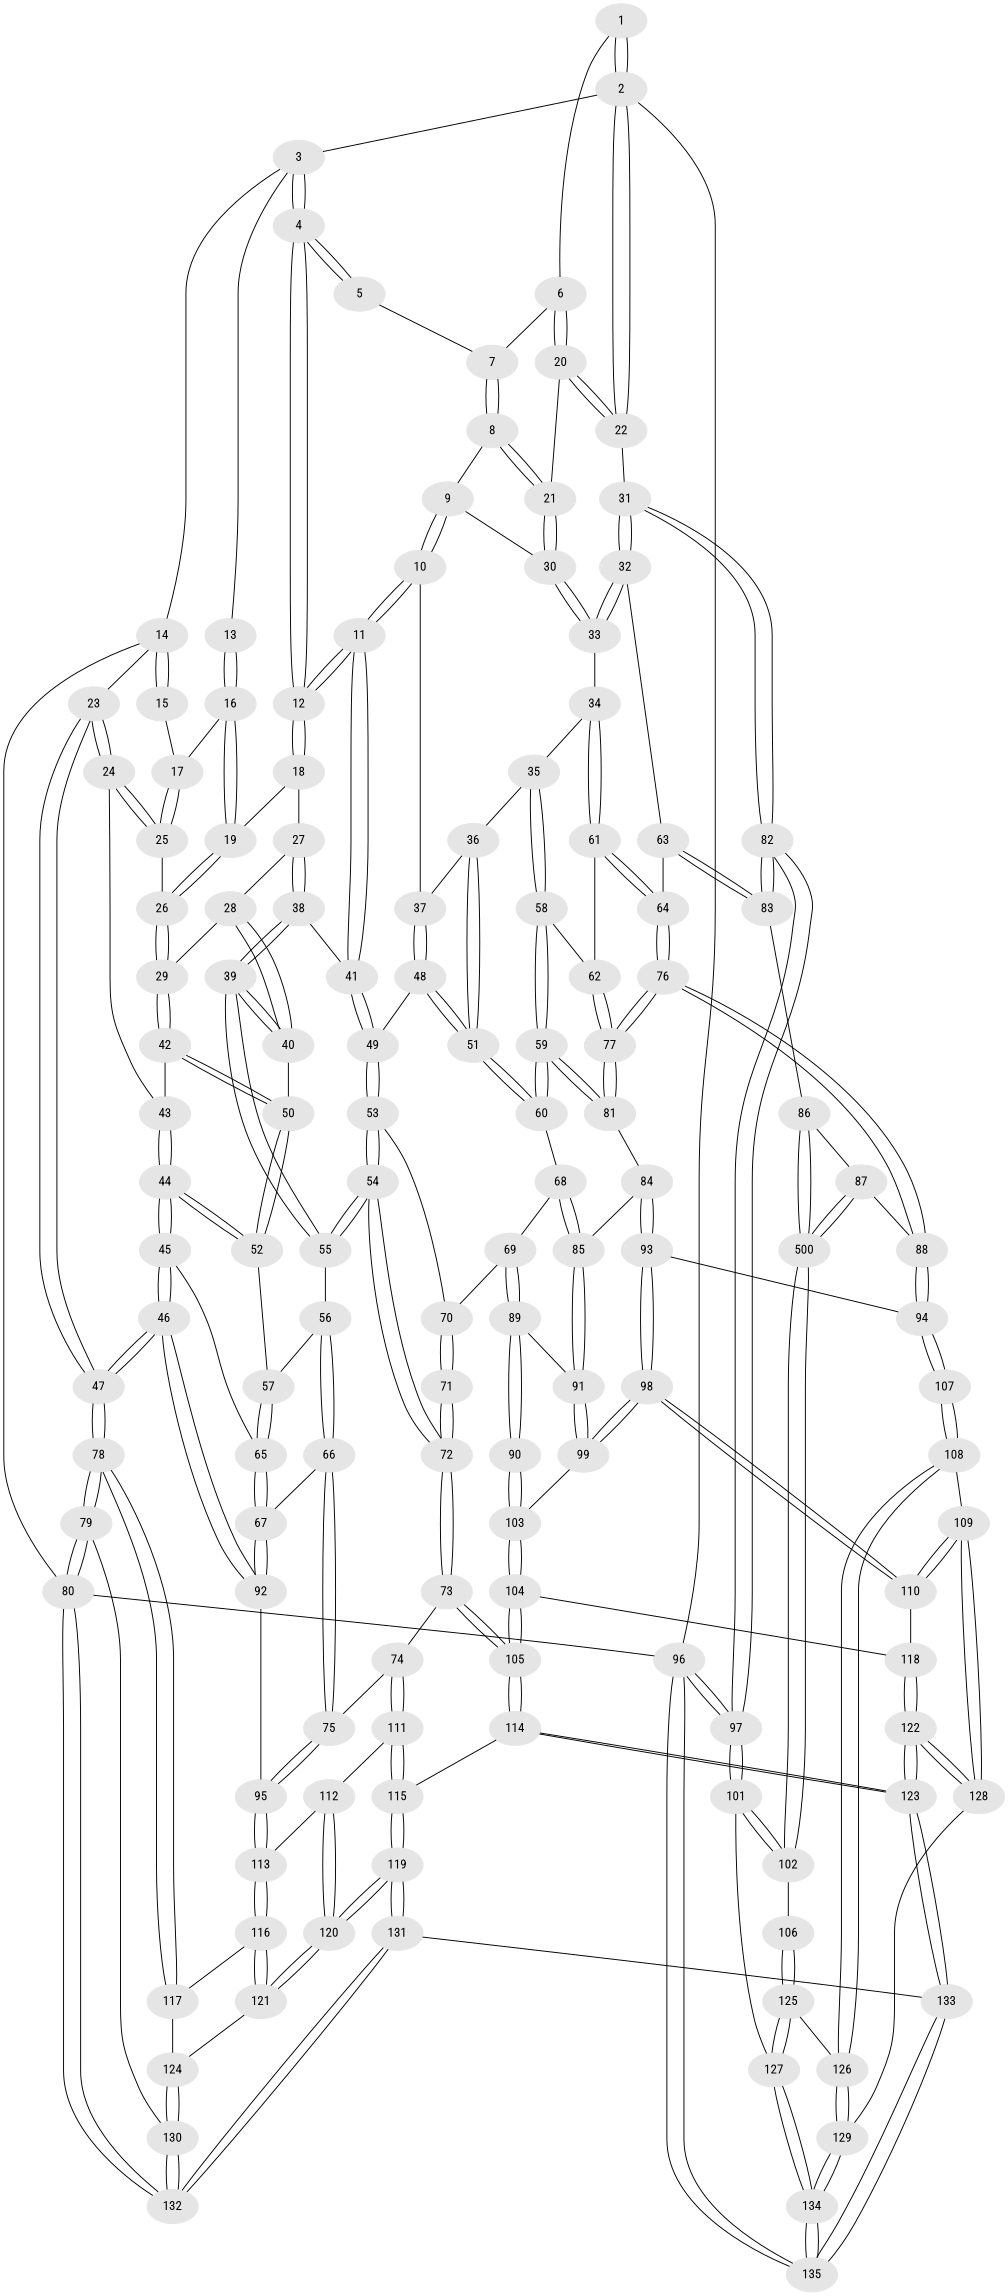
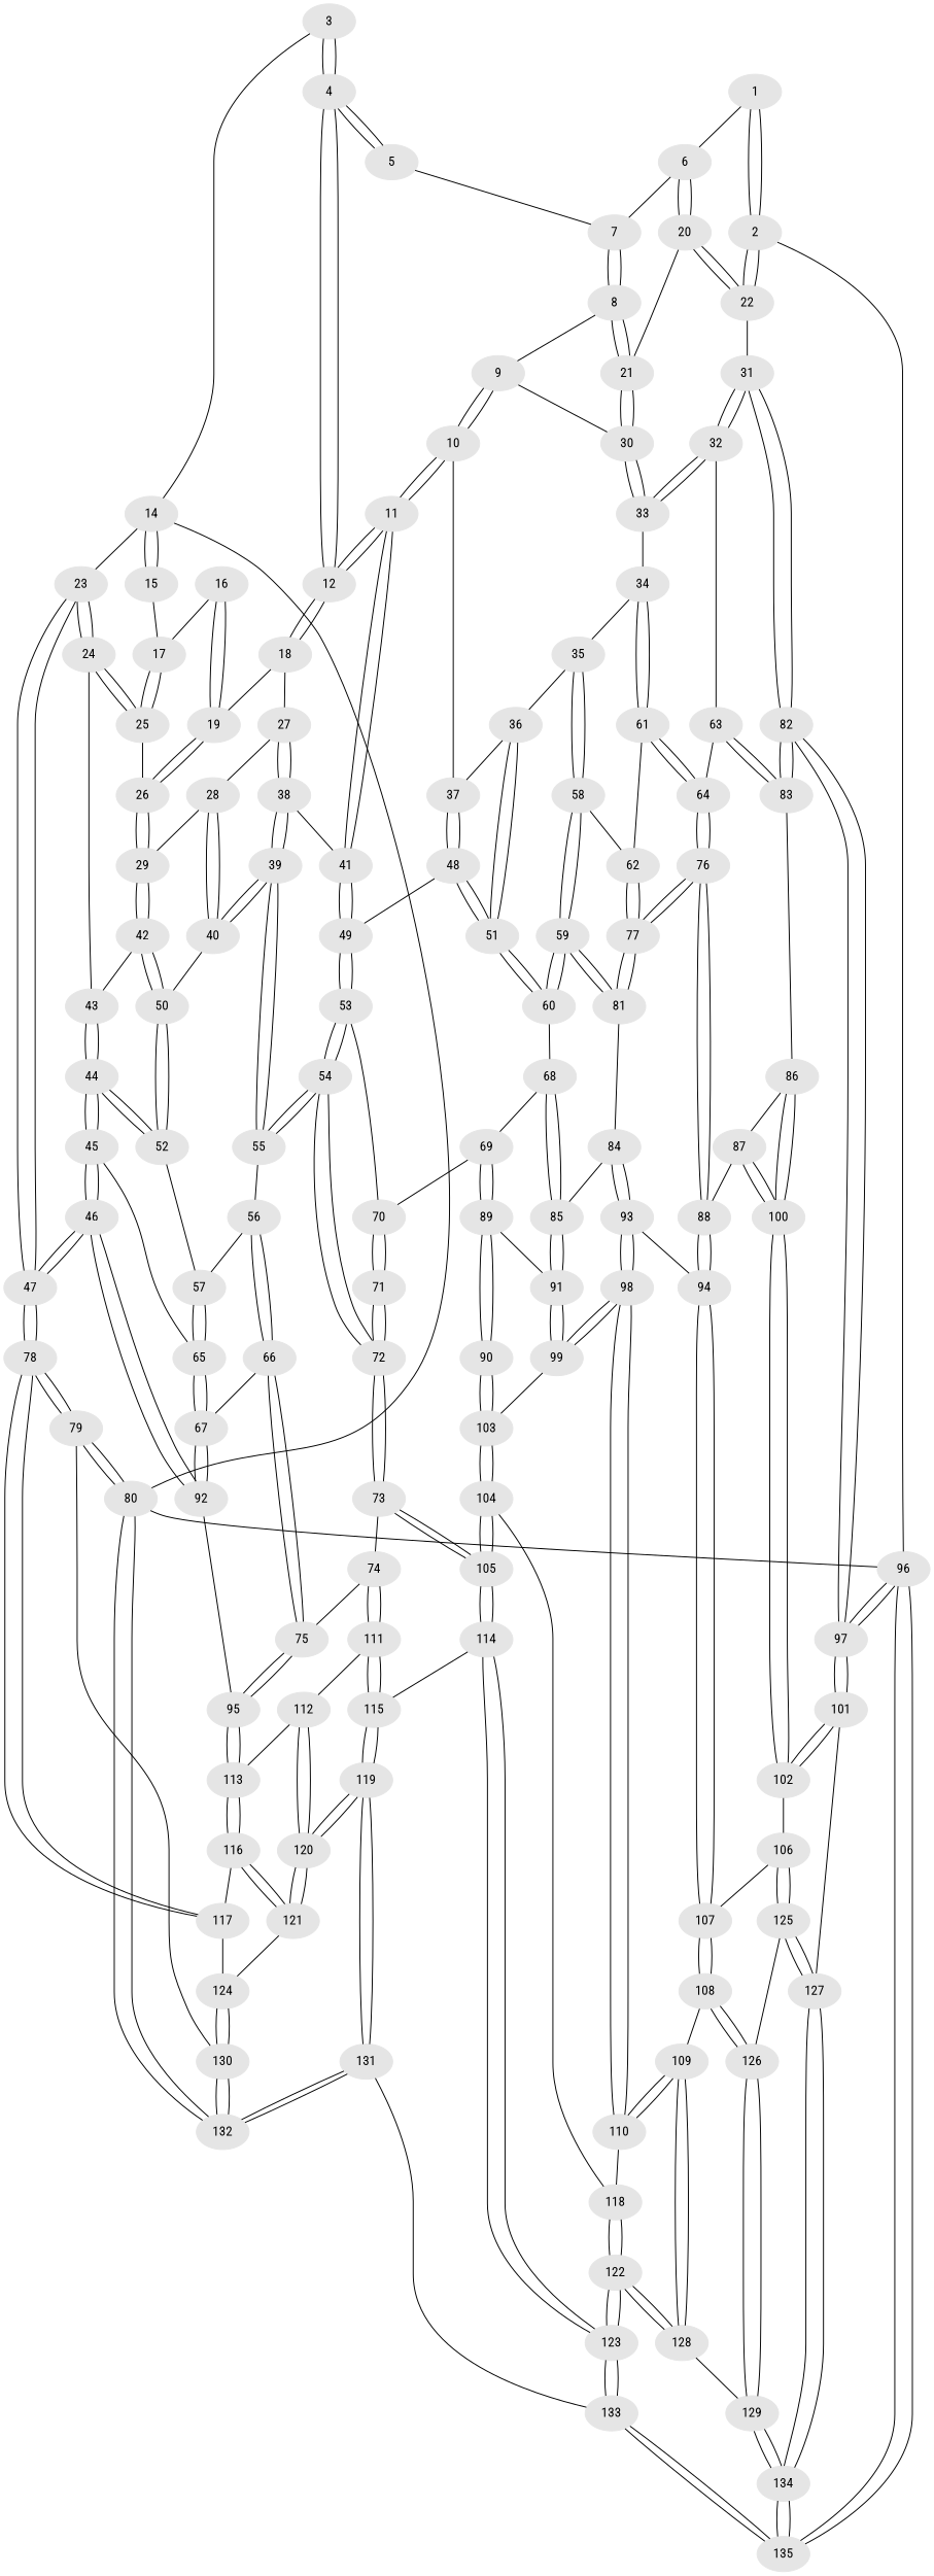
  graph {
    fontname="Roboto Condensed"
    node [color=gray90 fontname="Roboto Condensed" style=filled]
    edge [fontname="Roboto Condensed"]
    1
    2
    6
    3
    22
    96
    7
    20
    4
-   13
    14
    31
    97
    135
    5
    12
    16
    15
    23
    80
    18
    8
    21
    9
    10
    30
    11
    37
    33
    41
    48
    49
    19
    27
    17
    24
    47
    132
    25
    26
    28
    38
    29
    32
    82
    43
    78
    44
    42
    40
    39
    50
    34
    63
    83
    64
    35
    61
    36
    58
    62
    51
    59
    60
    55
    56
    52
    53
    45
    46
    65
    57
    92
    67
    95
    79
    117
    54
    70
    68
    72
    71
    73
    66
    75
    81
    77
    84
    69
    85
    76
    86
    88
    89
    91
    90
    103
    74
    105
    111
    114
    112
    115
    113
    94
    130
    124
    93
    101
    87
-   100 [label=500]
+   100
    98
    99
    102
    107
    104
    110
    108
    116
    127
    118
    106
    134
    125
    122
    123
    126
    109
    128
    129
    120
    119
    121
    133
    131
    1 -- 2
    1 -- 2
    1 -- 6
-   2 -- 3
    2 -- 22
    2 -- 22
    2 -- 96
    6 -- 7
    6 -- 20
    6 -- 20
    3 -- 4
    3 -- 4
-   3 -- 13
    3 -- 14
    22 -- 31
    96 -- 97
    96 -- 97
    96 -- 135
    96 -- 135
    7 -- 8
    7 -- 8
    20 -- 22
    20 -- 22
    20 -- 21
    4 -- 5
    4 -- 5
    4 -- 12
    4 -- 12
-   13 -- 16
-   13 -- 16
    14 -- 15
    14 -- 15
    14 -- 23
    14 -- 80
    31 -- 32
    31 -- 32
    31 -- 82
    31 -- 82
    97 -- 101
    97 -- 101
    5 -- 7
    12 -- 18
    12 -- 18
    16 -- 19
    16 -- 19
    16 -- 17
    15 -- 17
    23 -- 24
    23 -- 24
    23 -- 47
    23 -- 47
    80 -- 96
    80 -- 132
    80 -- 132
    18 -- 19
    18 -- 27
    8 -- 21
    8 -- 21
    8 -- 9
    21 -- 30
    21 -- 30
    9 -- 10
    9 -- 10
    9 -- 30
    10 -- 11
    10 -- 11
    10 -- 37
    30 -- 33
    30 -- 33
    11 -- 12
    11 -- 12
    11 -- 41
    11 -- 41
    37 -- 48
    37 -- 48
    33 -- 34
    41 -- 49
    41 -- 49
    48 -- 49
    48 -- 51
    48 -- 51
    49 -- 53
    49 -- 53
    19 -- 26
    19 -- 26
    27 -- 28
    27 -- 38
    27 -- 38
    17 -- 25
    17 -- 25
    24 -- 25
    24 -- 25
    24 -- 43
    47 -- 78
    47 -- 78
    25 -- 26
    26 -- 29
    26 -- 29
    28 -- 29
    28 -- 40
    28 -- 40
    38 -- 41
    38 -- 39
    38 -- 39
    29 -- 42
    29 -- 42
    32 -- 33
    32 -- 33
    32 -- 63
    82 -- 97
    82 -- 97
    82 -- 83
    82 -- 83
    43 -- 44
    43 -- 44
    78 -- 79
    78 -- 79
    78 -- 117
    78 -- 117
    44 -- 52
    44 -- 52
    44 -- 45
    44 -- 45
    42 -- 43
    42 -- 50
    42 -- 50
    40 -- 50
    39 -- 40
    39 -- 40
    39 -- 55
    39 -- 55
    50 -- 52
    50 -- 52
    34 -- 35
    34 -- 61
    34 -- 61
    63 -- 83
    63 -- 83
    63 -- 64
    83 -- 86
    64 -- 76
    64 -- 76
    35 -- 36
    35 -- 58
    35 -- 58
    61 -- 64
    61 -- 64
    61 -- 62
    36 -- 37
    36 -- 51
    36 -- 51
    58 -- 62
    58 -- 59
    58 -- 59
    62 -- 77
    62 -- 77
    51 -- 60
    51 -- 60
    59 -- 60
    59 -- 60
    59 -- 81
    59 -- 81
    60 -- 68
    55 -- 56
    56 -- 57
    56 -- 66
    56 -- 66
    52 -- 57
    53 -- 54
    53 -- 54
    53 -- 70
    45 -- 46
    45 -- 46
    45 -- 65
    46 -- 47
    46 -- 47
    46 -- 92
    46 -- 92
    65 -- 67
    65 -- 67
    57 -- 65
    57 -- 65
    92 -- 95
    67 -- 92
    67 -- 92
    95 -- 113
    95 -- 113
    79 -- 80
    79 -- 80
    79 -- 130
    117 -- 124
    54 -- 55
    54 -- 55
    54 -- 72
    54 -- 72
    70 -- 71
    70 -- 71
    68 -- 69
    68 -- 85
    68 -- 85
    72 -- 73
    72 -- 73
    71 -- 72
    71 -- 72
    73 -- 74
    73 -- 105
    73 -- 105
    66 -- 67
    66 -- 75
    66 -- 75
    75 -- 95
    75 -- 95
    81 -- 84
    77 -- 81
    77 -- 81
    84 -- 85
    84 -- 93
    84 -- 93
    69 -- 70
    69 -- 89
    69 -- 89
    85 -- 91
    85 -- 91
    76 -- 77
    76 -- 77
    76 -- 88
    76 -- 88
    86 -- 87
    86 -- 100
    86 -- 100
    88 -- 94
    88 -- 94
    89 -- 91
    89 -- 90
    89 -- 90
    91 -- 99
    91 -- 99
    90 -- 103
    90 -- 103
    103 -- 104
    103 -- 104
    74 -- 75
    74 -- 111
    74 -- 111
    105 -- 114
    105 -- 114
    111 -- 112
    111 -- 115
    111 -- 115
    114 -- 115
    114 -- 123
    114 -- 123
    112 -- 113
    112 -- 120
    112 -- 120
    115 -- 119
    115 -- 119
    113 -- 116
    113 -- 116
    94 -- 107
    94 -- 107
    130 -- 132
    130 -- 132
    124 -- 130
    124 -- 130
    93 -- 94
    93 -- 98
    93 -- 98
    101 -- 102
    101 -- 102
    101 -- 127
    87 -- 88
    87 -- 100
    87 -- 100
    100 -- 102
    100 -- 102
    98 -- 99
    98 -- 99
    98 -- 110
    98 -- 110
    99 -- 103
    102 -- 106
    107 -- 108
    107 -- 108
    104 -- 105
    104 -- 105
    104 -- 118
    110 -- 118
    108 -- 126
    108 -- 126
    108 -- 109
    116 -- 117
    116 -- 121
    116 -- 121
    127 -- 134
    127 -- 134
    118 -- 122
    118 -- 122
+   106 -- 107
    106 -- 125
    106 -- 125
    134 -- 135
    134 -- 135
    125 -- 127
    125 -- 127
    125 -- 126
    122 -- 123
    122 -- 123
    122 -- 128
    122 -- 128
    123 -- 133
    123 -- 133
    126 -- 129
    126 -- 129
    109 -- 110
    109 -- 110
    109 -- 128
    109 -- 128
    128 -- 129
    129 -- 134
    129 -- 134
    120 -- 121
    120 -- 121
    119 -- 120
    119 -- 120
    119 -- 131
    119 -- 131
    121 -- 124
    133 -- 135
    133 -- 135
    131 -- 132
    131 -- 132
    131 -- 133
  }
